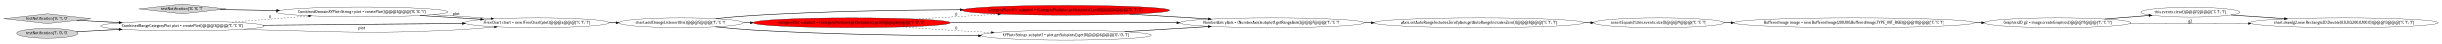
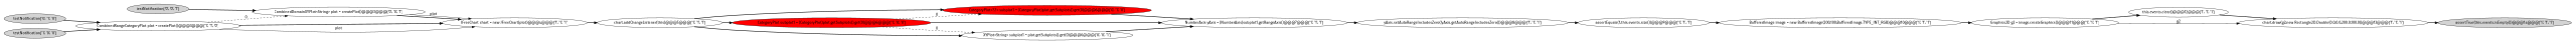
  digraph {
    fontname="Fira Sans"
    rankdir=LR
    node [fillcolor=white fontname="Fira Sans" shape=ellipse style=filled]
    edge [fontname="Fira Sans" style=bold]
    n1 [label="this.events.clear()@@@12@@@['1', '1', '1']"]
    n2 [label="chart.draw(g2,new Rectangle2D.Double(0.0,0.0,200.0,100.0))@@@13@@@['1', '1', '1']"]
+   n3 [fillcolor=lightgray label="assertTrue(this.events.isEmpty())@@@14@@@['1', '1', '1']"]
    n4 [label="CombinedRangeCategoryPlot plot = createPlot()@@@3@@@['1', '1', '0']"]
    n5 [label="JFreeChart chart = new JFreeChart(plot)@@@4@@@['1', '1', '1']"]
    n6 [label="CombinedDomainXYPlot<String> plot = createPlot()@@@3@@@['0', '0', '1']"]
    n7 [label="chart.addChangeListener(this)@@@5@@@['1', '1', '1']"]
    n8 [fillcolor=red label="CategoryPlot<?,?> subplot1 = (CategoryPlot)plot.getSubplots().get(0)@@@6@@@['0', '1', '0']"]
    n9 [label="NumberAxis yAxis = (NumberAxis)subplot1.getRangeAxis()@@@7@@@['1', '1', '1']"]
    n10 [label="yAxis.setAutoRangeIncludesZero(!yAxis.getAutoRangeIncludesZero())@@@8@@@['1', '1', '1']"]
    n11 [fillcolor=red label="CategoryPlot subplot1 = (CategoryPlot)plot.getSubplots().get(0)@@@6@@@['1', '0', '0']"]
    n12 [label="XYPlot<String> subplot1 = plot.getSubplots().get(0)@@@6@@@['0', '0', '1']"]
    n13 [label="assertEquals(1,this.events.size())@@@9@@@['1', '1', '1']"]
    n14 [label="BufferedImage image = new BufferedImage(200,100,BufferedImage.TYPE_INT_RGB)@@@10@@@['1', '1', '1']"]
    n15 [label="Graphics2D g2 = image.createGraphics()@@@11@@@['1', '1', '1']"]
-   n16 [fillcolor=lightgray label="testNotification['0', '1', '0']" shape=diamond]
+   n16 [fillcolor=lightgray label="testNotification['0', '1', '0']"]
    n17 [fillcolor=lightgray label="testNotification['1', '0', '0']"]
-   n18 [fillcolor=lightgray label="testNotification['0', '0', '1']" shape=diamond]
+   n18 [fillcolor=lightgray label="testNotification['0', '0', '1']"]
    n1 -> n2
+   n2 -> n3
    n4 -> n5
    n4 -> n5 [label=plot style=solid]
    n4 -> n6 [label=0 style=dashed]
    n5 -> n7
    n6 -> n5 [label=plot style=solid]
    n6 -> n5
    n7 -> n8
    n7 -> n11
    n7 -> n12
    n8 -> n9
    n9 -> n10
    n10 -> n13
    n11 -> n8 [label=0 style=dashed]
    n11 -> n9
    n11 -> n12 [label=0 style=dashed]
    n12 -> n9
    n13 -> n14
    n14 -> n15
    n15 -> n1
    n15 -> n2 [label=g2 style=solid]
    n16 -> n4
    n17 -> n4
    n18 -> n6
  }
